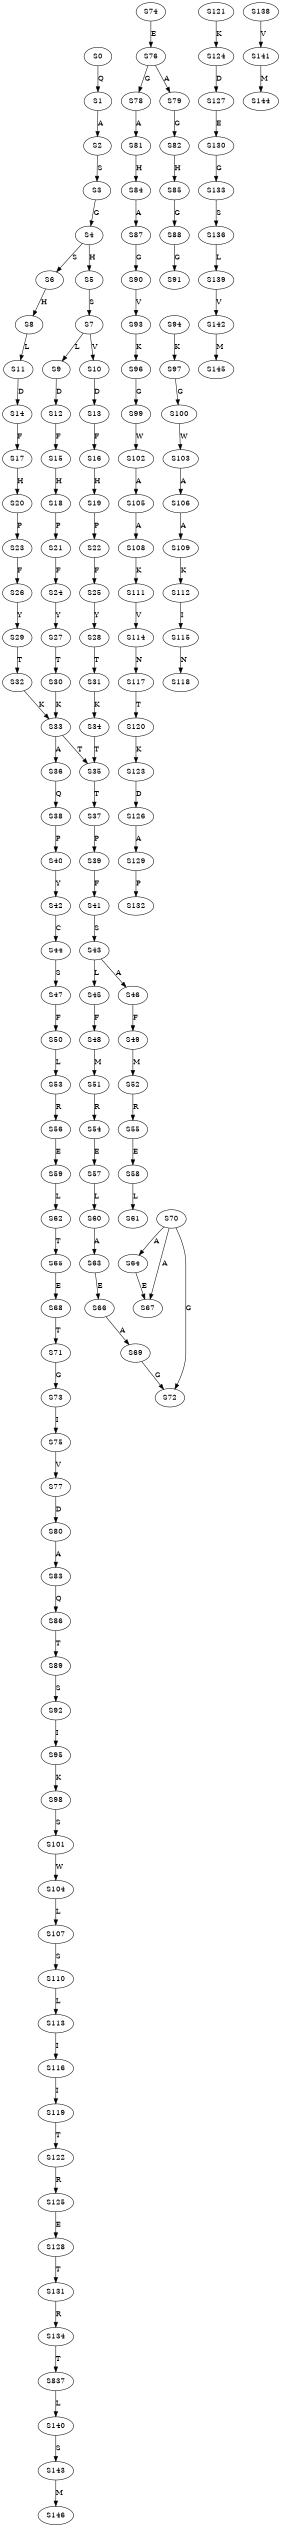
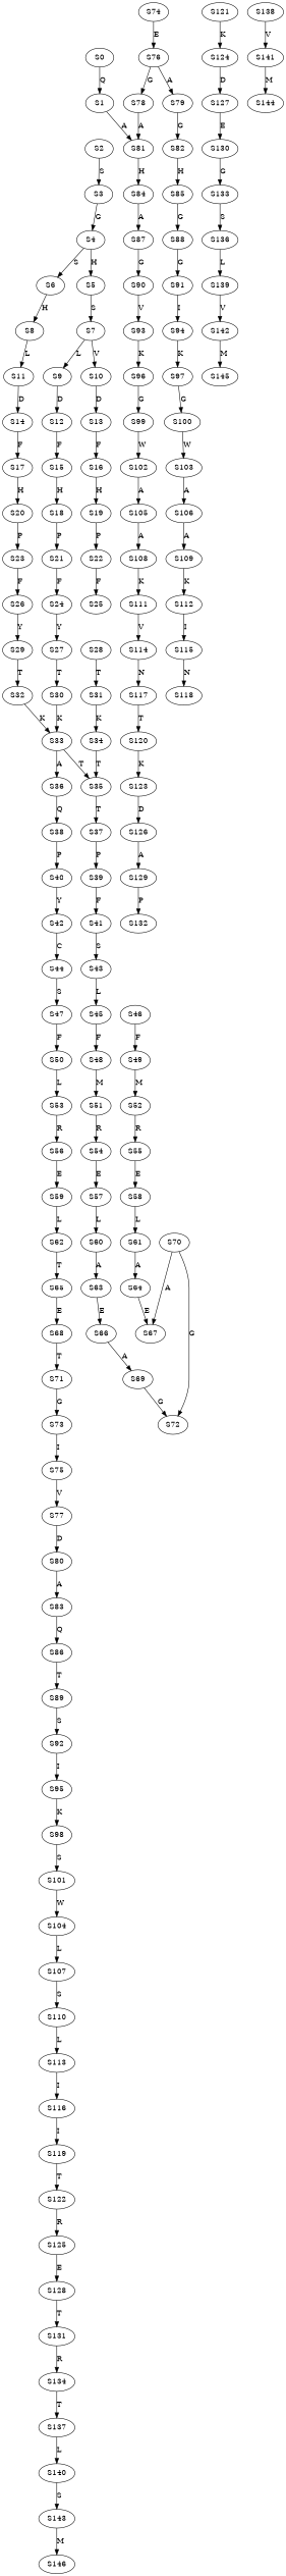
  strict digraph {
    S0
    S1
    S2
    S3
    S4
    S5
    S6
    S7
    S8
    S9
    S10
    S11
    S12
    S13
    S14
    S15
    S16
    S17
    S18
    S19
    S20
    S21
    S22
    S23
    S24
    S25
    S26
    S27
    S28
    S29
    S30
    S31
    S32
    S33
    S34
    S35
    S36
    S37
    S38
    S39
    S40
    S41
    S42
    S43
    S44
    S45
    S46
    S47
    S48
    S49
    S50
    S51
    S52
    S53
    S54
    S55
    S56
    S57
    S58
    S59
    S60
    S61
    S62
    S63
    S64
    S65
    S66
    S67
    S68
    S69
    S71
    S72
    S70
    S73
    S75
    S74
    S76
    S77
    S78
    S79
    S80
    S81
    S82
    S83
    S84
    S85
    S86
    S87
    S88
    S89
    S90
    S91
    S92
    S93
    S94
    S95
    S96
    S97
    S98
    S99
    S100
    S101
    S102
    S103
    S104
    S105
    S106
    S107
    S108
    S109
    S110
    S111
    S112
    S113
    S114
    S115
    S116
    S117
    S118
    S119
    S120
    S122
    S123
    S121
    S124
    S125
    S126
    S127
    S128
    S129
    S130
    S131
    S132
    S133
    S134
    S136
-   S137 [label=S837]
+   S137
    S139
    S140
    S138
    S141
    S142
    S143
    S144
    S145
    S146
    S0 -> S1 [label=Q]
-   S1 -> S2 [label=A]
+   S1 -> S81 [label=A]
    S2 -> S3 [label=S]
    S3 -> S4 [label=G]
    S4 -> S5 [label=H]
    S4 -> S6 [label=S]
    S5 -> S7 [label=S]
    S6 -> S8 [label=H]
    S7 -> S9 [label=L]
    S7 -> S10 [label=V]
    S8 -> S11 [label=L]
    S9 -> S12 [label=D]
    S10 -> S13 [label=D]
    S11 -> S14 [label=D]
    S12 -> S15 [label=F]
    S13 -> S16 [label=F]
    S14 -> S17 [label=F]
    S15 -> S18 [label=H]
    S16 -> S19 [label=H]
    S17 -> S20 [label=H]
    S18 -> S21 [label=P]
    S19 -> S22 [label=P]
    S20 -> S23 [label=P]
    S21 -> S24 [label=F]
    S22 -> S25 [label=F]
    S23 -> S26 [label=F]
    S24 -> S27 [label=Y]
-   S25 -> S28 [label=Y]
    S26 -> S29 [label=Y]
    S27 -> S30 [label=T]
    S28 -> S31 [label=T]
    S29 -> S32 [label=T]
    S30 -> S33 [label=K]
    S31 -> S34 [label=K]
    S32 -> S33 [label=K]
    S33 -> S35 [label=T]
    S33 -> S36 [label=A]
    S34 -> S35 [label=T]
    S35 -> S37 [label=T]
    S36 -> S38 [label=Q]
    S37 -> S39 [label=P]
    S38 -> S40 [label=P]
    S39 -> S41 [label=F]
    S40 -> S42 [label=Y]
    S41 -> S43 [label=S]
    S42 -> S44 [label=C]
    S43 -> S45 [label=L]
-   S43 -> S46 [label=A]
    S44 -> S47 [label=S]
    S45 -> S48 [label=F]
    S46 -> S49 [label=F]
    S47 -> S50 [label=F]
    S48 -> S51 [label=M]
    S49 -> S52 [label=M]
    S50 -> S53 [label=L]
    S51 -> S54 [label=R]
    S52 -> S55 [label=R]
    S53 -> S56 [label=R]
    S54 -> S57 [label=E]
    S55 -> S58 [label=E]
    S56 -> S59 [label=E]
    S57 -> S60 [label=L]
    S58 -> S61 [label=L]
    S59 -> S62 [label=L]
    S60 -> S63 [label=A]
-   S70 -> S64 [label=A]
+   S61 -> S64 [label=A]
    S62 -> S65 [label=T]
    S63 -> S66 [label=E]
    S64 -> S67 [label=E]
    S65 -> S68 [label=E]
    S66 -> S69 [label=A]
    S68 -> S71 [label=T]
    S69 -> S72 [label=G]
    S71 -> S73 [label=G]
    S70 -> S67 [label=A]
    S70 -> S72 [label=G]
    S73 -> S75 [label=I]
    S75 -> S77 [label=V]
    S74 -> S76 [label=E]
    S76 -> S78 [label=G]
    S76 -> S79 [label=A]
    S77 -> S80 [label=D]
    S78 -> S81 [label=A]
    S79 -> S82 [label=G]
    S80 -> S83 [label=A]
    S81 -> S84 [label=H]
    S82 -> S85 [label=H]
    S83 -> S86 [label=Q]
    S84 -> S87 [label=A]
    S85 -> S88 [label=G]
    S86 -> S89 [label=T]
    S87 -> S90 [label=G]
    S88 -> S91 [label=G]
    S89 -> S92 [label=S]
    S90 -> S93 [label=V]
+   S91 -> S94 [label=I]
    S92 -> S95 [label=I]
    S93 -> S96 [label=K]
    S94 -> S97 [label=K]
    S95 -> S98 [label=K]
    S96 -> S99 [label=G]
    S97 -> S100 [label=G]
    S98 -> S101 [label=S]
    S99 -> S102 [label=W]
    S100 -> S103 [label=W]
    S101 -> S104 [label=W]
    S102 -> S105 [label=A]
    S103 -> S106 [label=A]
    S104 -> S107 [label=L]
    S105 -> S108 [label=A]
    S106 -> S109 [label=A]
    S107 -> S110 [label=S]
    S108 -> S111 [label=K]
    S109 -> S112 [label=K]
    S110 -> S113 [label=L]
    S111 -> S114 [label=V]
    S112 -> S115 [label=I]
    S113 -> S116 [label=I]
    S114 -> S117 [label=N]
    S115 -> S118 [label=N]
    S116 -> S119 [label=I]
    S117 -> S120 [label=T]
    S119 -> S122 [label=T]
    S120 -> S123 [label=K]
    S122 -> S125 [label=R]
    S123 -> S126 [label=D]
    S121 -> S124 [label=K]
    S124 -> S127 [label=D]
    S125 -> S128 [label=E]
    S126 -> S129 [label=A]
    S127 -> S130 [label=E]
    S128 -> S131 [label=T]
    S129 -> S132 [label=P]
    S130 -> S133 [label=G]
    S131 -> S134 [label=R]
    S133 -> S136 [label=S]
    S134 -> S137 [label=T]
    S136 -> S139 [label=L]
    S137 -> S140 [label=L]
    S139 -> S142 [label=V]
    S140 -> S143 [label=S]
    S138 -> S141 [label=V]
    S141 -> S144 [label=M]
    S142 -> S145 [label=M]
    S143 -> S146 [label=M]
  }
